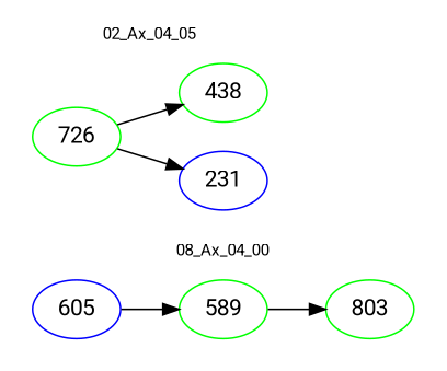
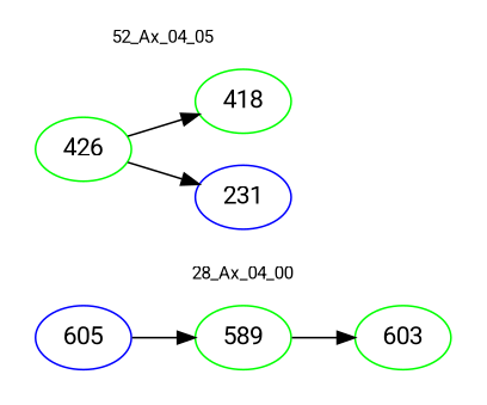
  digraph {
    fontname=Roboto
    rankdir=LR
    node [color=green fontname=Roboto]
    edge [color=black fontname=Roboto]
    n1 [label=589]
    n2 [color=blue label=605]
-   n3 [label=803]
-   n4 [label=726]
+   n3 [label=603]
+   n4 [label=426]
    n5 [color=blue label=231]
-   n6 [label=438]
+   n6 [label=418]
    subgraph cluster_1 {
      color=white
      fontsize=10
-     label="08_Ax_04_00"
+     label="28_Ax_04_00"
      n1
      n2
      n3
    }
    subgraph cluster_2 {
      color=white
      fontsize=10
-     label="02_Ax_04_05"
+     label="52_Ax_04_05"
      n4
      n5
      n6
    }
    n1 -> n3
    n2 -> n1
    n4 -> n5
    n4 -> n6
  }
